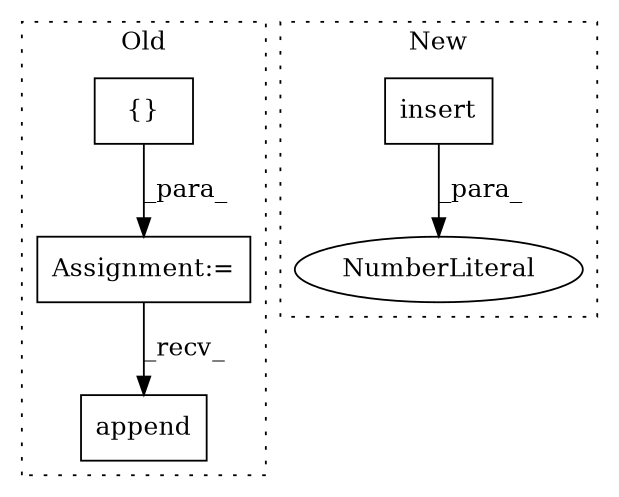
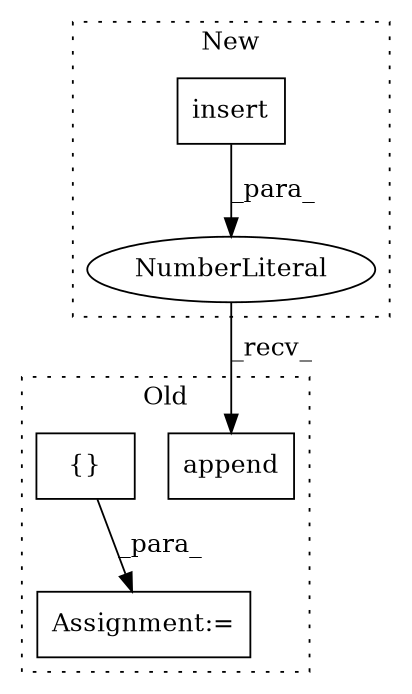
  digraph {
    node [a=32 l="7,1" shape=box]
    n1 [label=append s="8911,8921"]
    n2 [a=7 l=1 label="Assignment:=" s=8711]
    n3 [a=4 l=2 label="{}" s=8721]
    n4 [label=insert s="8944,8966"]
    n5 [a=34 l=1 label=NumberLiteral s=8965 shape=ellipse]
    subgraph cluster_1 {
      label=Old
      style=dotted
      n1
      n2
      n3
    }
    subgraph cluster_2 {
      label=New
      style=dotted
      n4
      n5
    }
-   n2 -> n1 [label=_recv_]
+   n5 -> n1 [label=_recv_]
    n3 -> n2 [label=_para_]
    n4 -> n5 [label=_para_]
  }
